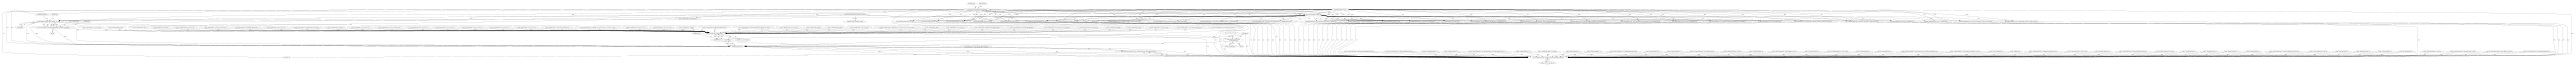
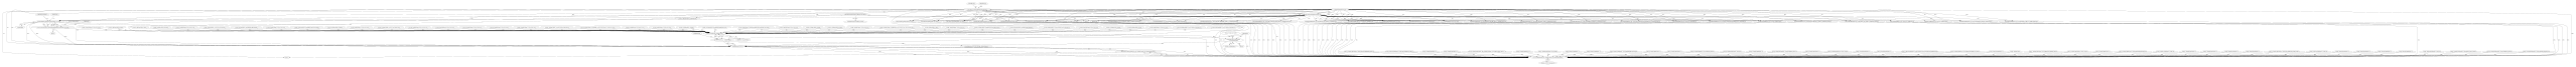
  digraph {
    fontname="PT Serif"
    node [fontname="PT Serif"]
    edge [fontname="PT Serif"]
    n1 [label="(Call,StartBootEncryptionSetup (DeviceObject, Irp, irpSp))"]
    n2 [label="(Call,Irp->IoStatus.Status = StartBootEncryptionSetup (DeviceObject, Irp, irpSp))"]
    n3 [label="(Call,TCCompleteIrp (Irp, Irp->IoStatus.Status, Irp->IoStatus.Information))"]
    n4 [label="(Identifier,irpSp)"]
    n5 [label="(MethodReturn,NTSTATUS)"]
    n6 [label="(Call,NT_SUCCESS (Irp->IoStatus.Status))"]
    n7 [label="(Block,)"]
    n8 [label="(Return,return TCCompleteIrp (Irp, Irp->IoStatus.Status, Irp->IoStatus.Information);)"]
    n9 [label="(Call,Irp->IoStatus.Information)"]
    n10 [label="(MethodParameterIn,PDEVICE_OBJECT DeviceObject)"]
    n11 [label="(Call,StartDecoySystemWipe (DeviceObject, Irp, irpSp))"]
    n12 [label="(Call,MountDevice (DeviceObject, mount))"]
    1000117
    n14 [label="(Call,IoGetCurrentIrpStackLocation (Irp))"]
    n15 [label="(Call,irpSp = IoGetCurrentIrpStackLocation (Irp))"]
    n16 [label="(Call,ValidateIOBufferSize (Irp, sizeof (VOLUME_PROPERTIES_STRUCT), ValidateInputOutput))"]
    n17 [label="(Call,ValidateIOBufferSize (Irp, sizeof (int), ValidateOutput))"]
    n18 [label="(Call,ValidateIOBufferSize (Irp, sizeof (int), ValidateOutput))"]
    n19 [label="(Call,GetBootLoaderFingerprint (Irp, irpSp))"]
    n20 [label="(Call,ValidateIOBufferSize (Irp, sizeof (DISK_GEOMETRY_STRUCT), ValidateInputOutput))"]
    n21 [label="(Call,GetBootLoaderVersion (Dump, irpSp))"]
    n22 [label="(Call,ReopenBootVolumeHeader (Irp, irpSp))"]
    n23 [label="(Call,ValidateIOBufferSize (Irp, sizeof (UNMOUNT_STRUCT), ValidateInputOutput))"]
    n24 [label="(Call,ValidateIOBufferSize (Irp, sizeof (DISK_PARTITION_INFO_STRUCT), ValidateInputOutput))"]
    n25 [label="(Call,ValidateIOBufferSize (Irp, sizeof (uint32), ValidateOutput))"]
    n26 [label="(Call,ValidateIOBufferSize (Irp, sizeof (LONG), ValidateOutput))"]
    n27 [label="(Call,ValidateIOBufferSize (Irp, sizeof (GetSystemDriveDumpConfigRequest), ValidateOutput))"]
    n28 [label="(Call,ValidateIOBufferSize (Irp, sizeof (GetWarningFlagsRequest), ValidateOutput))"]
    n29 [label="(Call,ValidateIOBufferSize (Irp, sizeof (RESOLVE_SYMLINK_STRUCT), ValidateInputOutput))"]
    n30 [label="(Call,ValidateIOBufferSize (Irp, sizeof (ProbeRealDriveSizeRequest), ValidateInputOutput))"]
    n31 [label="(Call,ValidateIOBufferSize (Irp, sizeof (int), ValidateOutput))"]
    n32 [label="(Call,GetDecoySystemWipeStatus (Irp, irpSp))"]
    n33 [label="(Call,ValidateIOBufferSize (Irp, sizeof (MOUNT_LIST_STRUCT), ValidateOutput))"]
    n34 [label="(Call,GetBootEncryptionAlgorithmName (Irp, irpSp))"]
    n35 [label="(Call,ValidateIOBufferSize (Irp, sizeof (int), ValidateOutput))"]
    n36 [label="(Call,ValidateIOBufferSize (Irp, sizeof (DISK_GEOMETRY_EX_STRUCT), ValidateInputOutput))"]
    n37 [label="(Call,GetBootEncryptionStatus (Irp, irpSp))"]
    n38 [label="(Call,ValidateIOBufferSize (Irp, sizeof (UNMOUNT_STRUCT), ValidateInputOutput))"]
    n39 [label="(Identifier,Irp)"]
    n40 [label="(Call,WriteBootDriveSector (Irp, irpSp))"]
    n41 [label="(Call,ValidateIOBufferSize (Irp, sizeof (GetSystemDriveConfigurationRequest), ValidateInputOutput))"]
    n42 [label="(Call,ValidateIOBufferSize (Irp, sizeof (OPEN_TEST_STRUCT), ValidateInputOutput))"]
    n43 [label="(Call,ValidateIOBufferSize (Irp, sizeof (MOUNT_STRUCT), ValidateInputOutput))"]
    n44 [label="(Call,GetBootDriveVolumeProperties (Irp, irpSp))"]
    n45 [label="(Block,)"]
    n46 [label="(Call,Irp->IoStatus.Status = GetSetupResult())"]
    n47 [label="(MethodParameterIn,PIRP Irp)"]
    n48 [label="(Call,!NT_SUCCESS (Irp->IoStatus.Status))"]
    n49 [label="(Call,Dump (\"IOCTL error 0x%08x\n\", Irp->IoStatus.Status))"]
    n50 [label="(Call,Irp->IoStatus.Status)"]
    n51 [label="(ControlStructure,if (!NT_SUCCESS (Irp->IoStatus.Status)))"]
    n52 [label="(Call,Irp->IoStatus.Status)"]
    n53 [label="(Block,)"]
    n54 [label="(Identifier,irpSp)"]
    n55 [label="(Call,Irp->IoStatus.Status = STATUS_SUCCESS)"]
    n56 [label="(Call,Irp->IoStatus.Information = sizeof (VOLUME_PROPERTIES_STRUCT))"]
    n57 [label="(Call,Irp->IoStatus.Information = sizeof (DISK_GEOMETRY_STRUCT))"]
    n58 [label="(Call,Irp->IoStatus.Information = 0)"]
    n59 [label="(Identifier,Irp)"]
    n60 [label="(Call,Irp->IoStatus.Status = STATUS_ACCESS_DENIED)"]
    n61 [label="(Call,Irp->IoStatus.Information = 0)"]
    n62 [label="(Call,Irp->IoStatus.Status = AbortBootEncryptionSetup())"]
    n63 [label="(Call,Irp->IoStatus.Status = STATUS_SUCCESS)"]
    n64 [label="(Call,Irp->IoStatus.Information = NT_SUCCESS (ntStatus) ? sizeof (OPEN_TEST_STRUCT) : 0)"]
    n65 [label="(Call,Irp->IoStatus.Status = WriteBootDriveSector (Irp, irpSp))"]
    n66 [label="(Call,Irp->IoStatus.Status = ntStatus)"]
    n67 [label="(Call,Irp->IoStatus.Information = 0)"]
    n68 [label="(Call,Irp->IoStatus.Information = sizeof (LONG))"]
    n69 [label="(Call,Irp->IoStatus.Information = 0)"]
    n70 [label="(Call,Irp->IoStatus.Status = STATUS_SUCCESS)"]
    n71 [label="(Call,Irp->IoStatus.Status)"]
    n72 [label="(Call,Irp->IoStatus.Information = 0)"]
    n73 [label="(Call,Irp->IoStatus.Information = sizeof (ProbeRealDriveSizeRequest))"]
    n74 [label="(Call,Irp->IoStatus.Status = STATUS_ACCESS_DENIED)"]
    n75 [label="(Call,Irp->IoStatus.Status = STATUS_SUCCESS)"]
    n76 [label="(Call,Irp->IoStatus.Status = STATUS_SUCCESS)"]
    n77 [label="(Call,Irp->IoStatus.Status = STATUS_SUCCESS)"]
    n78 [label="(Call,Irp->IoStatus.Information = 0)"]
    n79 [label="(Call,Irp->IoStatus.Information = 0)"]
    n80 [label="(Call,Irp->IoStatus.Information = sizeof (MOUNT_STRUCT))"]
    n81 [label="(Call,Irp->IoStatus.Status = STATUS_SUCCESS)"]
    n82 [label="(Call,Irp->IoStatus.Information = sizeof (int))"]
    n83 [label="(Call,Irp->IoStatus.Information = 0)"]
    n84 [label="(Call,Irp->IoStatus.Status = STATUS_SUCCESS)"]
    n85 [label="(Call,Irp->IoStatus.Status = STATUS_INVALID_PARAMETER)"]
    n86 [label="(Call,Irp->IoStatus.Status = cacheEmpty ? STATUS_PIPE_EMPTY : STATUS_SUCCESS)"]
    n87 [label="(Call,Irp->IoStatus.Status = STATUS_SUCCESS)"]
    n88 [label="(Call,Irp->IoStatus.Information = sizeof (UNMOUNT_STRUCT))"]
    n89 [label="(Call,Irp->IoStatus.Status = STATUS_SUCCESS)"]
    n90 [label="(Call,Irp->IoStatus.Information = 0)"]
    n91 [label="(Call,Irp->IoStatus.Information = sizeof (*request))"]
    n92 [label="(Call,Irp->IoStatus.Information = 0)"]
    n93 [label="(Call,Irp->IoStatus.Status = ntStatus)"]
    n94 [label="(Call,Irp->IoStatus.Status = ReadRegistryConfigFlags (FALSE))"]
    n95 [label="(Call,Irp->IoStatus.Information = 0)"]
    n96 [label="(Call,Irp->IoStatus.Information = irpSp->Parameters.DeviceIoControl.OutputBufferLength)"]
    n97 [label="(Call,Irp->IoStatus.Status = StartDecoySystemWipe (DeviceObject, Irp, irpSp))"]
    n98 [label="(Call,Irp->IoStatus.Status = STATUS_SUCCESS)"]
    n99 [label="(Call,Irp->IoStatus.Status = ntStatus)"]
    n100 [label="(Call,Irp->IoStatus.Information = sizeof (DISK_GEOMETRY_EX_STRUCT))"]
    n101 [label="(Call,Irp->IoStatus.Information = 0)"]
    n102 [label="(Call,Irp->IoStatus.Status)"]
    n103 [label="(Identifier,DeviceObject)"]
    n104 [label="(Call,Irp->IoStatus.Information = sizeof (RESOLVE_SYMLINK_STRUCT))"]
    n105 [label="(Call,Irp->IoStatus.Information = sizeof (*request))"]
    n106 [label="(Literal,\"IOCTL error 0x%08x\n\")"]
    n107 [label="(Call,Irp->IoStatus.Status = ntStatus)"]
    n108 [label="(Identifier,irpSp)"]
    n109 [label="(Call,Irp->IoStatus.Information = 0)"]
    n110 [label="(Call,Irp->IoStatus.Information = sizeof (ProbeRealDriveSizeRequest))"]
    n111 [label="(Call,Irp->IoStatus.Status = STATUS_SUCCESS)"]
    n112 [label="(Call,Irp->IoStatus.Status = PortableMode ? STATUS_SUCCESS : STATUS_PIPE_EMPTY)"]
    n113 [label="(Call,Irp->IoStatus.Status = status)"]
    n114 [label="(Call,Irp->IoStatus.Information = sizeof (int))"]
    n115 [label="(Call,Irp->IoStatus.Status = STATUS_SUCCESS)"]
    n116 [label="(Call,Irp->IoStatus.Information = 0)"]
    n117 [label="(Call,Irp->IoStatus.Status = MountDevice (DeviceObject, mount))"]
    n118 [label="(Call,Irp->IoStatus.Information = 0)"]
    n119 [label="(Call,Irp->IoStatus.Status = GetDecoySystemWipeResult())"]
    n120 [label="(Call,Irp->IoStatus.Information = 0)"]
    n121 [label="(Call,Irp->IoStatus.Status = STATUS_INSUFFICIENT_RESOURCES)"]
    n122 [label="(Call,Irp->IoStatus.Information = 0)"]
    n123 [label="(Call,Irp->IoStatus.Status = STATUS_SUCCESS)"]
    n124 [label="(Call,Irp->IoStatus.Information = sizeof (DISK_PARTITION_INFO_STRUCT))"]
    n125 [label="(Call,Irp->IoStatus.Information = sizeof (int))"]
    n126 [label="(Call,Irp->IoStatus.Status = ntStatus)"]
    n127 [label="(Call,Irp->IoStatus.Information = 0)"]
    n128 [label="(Call,Irp->IoStatus.Status = status)"]
    n129 [label="(Call,Irp->IoStatus.Status = STATUS_SUCCESS)"]
    n130 [label="(Identifier,Irp)"]
    n131 [label="(Call,Irp->IoStatus.Status = STATUS_INVALID_PARAMETER)"]
    n132 [label="(Call,Irp->IoStatus.Information = 0)"]
    n133 [label="(Call,Irp->IoStatus.Information = 0)"]
    n134 [label="(Call,Irp->IoStatus.Status = STATUS_INVALID_PARAMETER)"]
    n135 [label="(Call,Irp->IoStatus.Information = 0)"]
    n136 [label="(Identifier,irpSp)"]
    n137 [label="(Identifier,Irp)"]
    n138 [label="(Call,Irp->IoStatus.Status = STATUS_SUCCESS)"]
    n139 [label="(Call,Irp->IoStatus.Information = sizeof (int))"]
    n140 [label="(Call,Irp->IoStatus.Information = sizeof (MOUNT_LIST_STRUCT))"]
    n141 [label="(Call,Irp->IoStatus.Status = ntStatus)"]
    n142 [label="(Call,Irp->IoStatus.Information = sizeof (UNMOUNT_STRUCT))"]
    n143 [label="(Call,Irp->IoStatus.Status = status)"]
    n144 [label="(Call,Irp->IoStatus.Status = ntStatus)"]
    n145 [label="(Call,Irp->IoStatus.Information = sizeof (GetWarningFlagsRequest))"]
    n1 -> n2 [label="AST: "]
    n1 -> n2 [label="DDG: "]
    n1 -> n2 [label="DDG: "]
    n1 -> n2 [label="DDG: "]
    n1 -> n3 [label="DDG: "]
    n1 -> n4 [label="CFG: "]
    n1 -> n5 [label="DDG: "]
    n1 -> n5 [label="DDG: "]
    n2 -> n1 [label="CFG: "]
    n2 -> n5 [label="DDG: "]
    n2 -> n6 [label="DDG: "]
    n2 -> n7 [label="AST: "]
    n3 -> n5 [label="DDG: "]
    n3 -> n5 [label="DDG: "]
    n3 -> n5 [label="DDG: "]
    n3 -> n5 [label="DDG: "]
    n3 -> n8 [label="AST: "]
    n3 -> n8 [label="DDG: "]
    n3 -> n9 [label="CFG: "]
    n4 -> n1 [label="AST: "]
    n5 -> n8 [label="CFG: "]
    n6 -> n3 [label="DDG: "]
    n6 -> n48 [label="AST: "]
    n6 -> n48 [label="DDG: "]
    n6 -> n49 [label="DDG: "]
    n6 -> n50 [label="CFG: "]
    n8 -> n3 [label="CFG: "]
    n8 -> n5 [label="DDG: "]
    n8 -> n45 [label="AST: "]
    n9 -> n3 [label="AST: "]
    n10 -> n1 [label="DDG: "]
    n10 -> n5 [label="DDG: "]
    n10 -> n11 [label="DDG: "]
    n10 -> n12 [label="DDG: "]
    n10 -> 1000117 [label="AST: "]
    n11 -> n3 [label="DDG: "]
    n14 -> n1 [label="DDG: "]
    n14 -> n3 [label="DDG: "]
    n14 -> n11 [label="DDG: "]
    n14 -> n15 [label="AST: "]
    n14 -> n15 [label="DDG: "]
    n14 -> n16 [label="DDG: "]
    n14 -> n17 [label="DDG: "]
    n14 -> n18 [label="DDG: "]
    n14 -> n19 [label="DDG: "]
    n14 -> n20 [label="DDG: "]
    n14 -> n21 [label="DDG: "]
    n14 -> n22 [label="DDG: "]
    n14 -> n23 [label="DDG: "]
    n14 -> n24 [label="DDG: "]
    n14 -> n25 [label="DDG: "]
    n14 -> n26 [label="DDG: "]
    n14 -> n27 [label="DDG: "]
    n14 -> n28 [label="DDG: "]
    n14 -> n29 [label="DDG: "]
    n14 -> n30 [label="DDG: "]
    n14 -> n31 [label="DDG: "]
    n14 -> n32 [label="DDG: "]
    n14 -> n33 [label="DDG: "]
    n14 -> n34 [label="DDG: "]
    n14 -> n35 [label="DDG: "]
    n14 -> n36 [label="DDG: "]
    n14 -> n37 [label="DDG: "]
    n14 -> n38 [label="DDG: "]
    n14 -> n39 [label="CFG: "]
    n14 -> n40 [label="DDG: "]
    n14 -> n41 [label="DDG: "]
    n14 -> n42 [label="DDG: "]
    n14 -> n43 [label="DDG: "]
    n14 -> n44 [label="DDG: "]
    n15 -> n1 [label="DDG: "]
    n15 -> n5 [label="DDG: "]
    n15 -> n5 [label="DDG: "]
    n15 -> n14 [label="CFG: "]
    n15 -> n19 [label="DDG: "]
    n15 -> n21 [label="DDG: "]
    n15 -> n22 [label="DDG: "]
    n15 -> n32 [label="DDG: "]
    n15 -> n34 [label="DDG: "]
    n15 -> n37 [label="DDG: "]
    n15 -> n40 [label="DDG: "]
    n15 -> n44 [label="DDG: "]
    n15 -> n45 [label="AST: "]
    n15 -> n46 [label="DDG: "]
    n16 -> n3 [label="DDG: "]
    n17 -> n3 [label="DDG: "]
    n18 -> n3 [label="DDG: "]
    n19 -> n3 [label="DDG: "]
    n20 -> n3 [label="DDG: "]
    n21 -> n3 [label="DDG: "]
    n22 -> n3 [label="DDG: "]
    n23 -> n3 [label="DDG: "]
    n24 -> n3 [label="DDG: "]
    n25 -> n3 [label="DDG: "]
    n26 -> n3 [label="DDG: "]
    n27 -> n3 [label="DDG: "]
    n28 -> n3 [label="DDG: "]
    n29 -> n3 [label="DDG: "]
    n30 -> n3 [label="DDG: "]
    n31 -> n3 [label="DDG: "]
    n32 -> n3 [label="DDG: "]
    n33 -> n3 [label="DDG: "]
    n34 -> n3 [label="DDG: "]
    n35 -> n3 [label="DDG: "]
    n36 -> n3 [label="DDG: "]
    n37 -> n3 [label="DDG: "]
    n38 -> n3 [label="DDG: "]
    n39 -> n14 [label="AST: "]
    n40 -> n3 [label="DDG: "]
    n41 -> n3 [label="DDG: "]
    n42 -> n3 [label="DDG: "]
    n43 -> n3 [label="DDG: "]
    n44 -> n3 [label="DDG: "]
    n46 -> n6 [label="DDG: "]
    n47 -> n1 [label="DDG: "]
    n47 -> n3 [label="DDG: "]
    n47 -> n5 [label="DDG: "]
    n47 -> n11 [label="DDG: "]
    n47 -> 1000117 [label="AST: "]
    n47 -> n14 [label="DDG: "]
    n47 -> n16 [label="DDG: "]
    n47 -> n17 [label="DDG: "]
    n47 -> n18 [label="DDG: "]
    n47 -> n19 [label="DDG: "]
    n47 -> n20 [label="DDG: "]
    n47 -> n21 [label="DDG: "]
    n47 -> n22 [label="DDG: "]
    n47 -> n23 [label="DDG: "]
    n47 -> n24 [label="DDG: "]
    n47 -> n25 [label="DDG: "]
    n47 -> n26 [label="DDG: "]
    n47 -> n27 [label="DDG: "]
    n47 -> n28 [label="DDG: "]
    n47 -> n29 [label="DDG: "]
    n47 -> n30 [label="DDG: "]
    n47 -> n31 [label="DDG: "]
    n47 -> n32 [label="DDG: "]
    n47 -> n33 [label="DDG: "]
    n47 -> n34 [label="DDG: "]
    n47 -> n35 [label="DDG: "]
    n47 -> n36 [label="DDG: "]
    n47 -> n37 [label="DDG: "]
    n47 -> n38 [label="DDG: "]
    n47 -> n40 [label="DDG: "]
    n47 -> n41 [label="DDG: "]
    n47 -> n42 [label="DDG: "]
    n47 -> n43 [label="DDG: "]
    n47 -> n44 [label="DDG: "]
    n48 -> n5 [label="DDG: "]
    n48 -> n5 [label="DDG: "]
    n48 -> n6 [label="CFG: "]
-   n51 -> n48 [label="AST: "]
+   n48 -> n51 [label="AST: "]
    n49 -> n3 [label="DDG: "]
    n49 -> n5 [label="DDG: "]
    n49 -> n52 [label="CFG: "]
    n49 -> n53 [label="AST: "]
    n50 -> n6 [label="AST: "]
    n52 -> n49 [label="AST: "]
    n54 -> n48 [label="CFG: "]
    n55 -> n6 [label="DDG: "]
    n56 -> n3 [label="DDG: "]
    n57 -> n3 [label="DDG: "]
    n58 -> n3 [label="DDG: "]
    n59 -> n1 [label="AST: "]
    n60 -> n6 [label="DDG: "]
    n61 -> n3 [label="DDG: "]
    n62 -> n6 [label="DDG: "]
    n63 -> n6 [label="DDG: "]
    n64 -> n3 [label="DDG: "]
    n65 -> n6 [label="DDG: "]
    n66 -> n6 [label="DDG: "]
    n67 -> n3 [label="DDG: "]
    n68 -> n3 [label="DDG: "]
    n69 -> n3 [label="DDG: "]
    n70 -> n6 [label="DDG: "]
    n71 -> n2 [label="AST: "]
    n72 -> n3 [label="DDG: "]
    n73 -> n3 [label="DDG: "]
    n74 -> n6 [label="DDG: "]
    n75 -> n6 [label="DDG: "]
    n76 -> n6 [label="DDG: "]
    n77 -> n6 [label="DDG: "]
    n78 -> n3 [label="DDG: "]
    n79 -> n3 [label="DDG: "]
    n80 -> n3 [label="DDG: "]
    n81 -> n6 [label="DDG: "]
    n82 -> n3 [label="DDG: "]
    n83 -> n3 [label="DDG: "]
    n84 -> n6 [label="DDG: "]
    n85 -> n6 [label="DDG: "]
    n86 -> n6 [label="DDG: "]
    n87 -> n6 [label="DDG: "]
    n88 -> n3 [label="DDG: "]
    n89 -> n6 [label="DDG: "]
    n90 -> n3 [label="DDG: "]
    n91 -> n3 [label="DDG: "]
    n92 -> n3 [label="DDG: "]
    n93 -> n6 [label="DDG: "]
    n94 -> n6 [label="DDG: "]
    n95 -> n3 [label="DDG: "]
    n96 -> n3 [label="DDG: "]
    n97 -> n6 [label="DDG: "]
    n98 -> n6 [label="DDG: "]
    n99 -> n6 [label="DDG: "]
    n100 -> n3 [label="DDG: "]
    n101 -> n3 [label="DDG: "]
    n102 -> n3 [label="AST: "]
    n103 -> n1 [label="AST: "]
    n104 -> n3 [label="DDG: "]
    n105 -> n3 [label="DDG: "]
    n106 -> n49 [label="AST: "]
    n107 -> n6 [label="DDG: "]
    n108 -> n15 [label="AST: "]
    n109 -> n3 [label="DDG: "]
    n110 -> n3 [label="DDG: "]
    n111 -> n6 [label="DDG: "]
    n112 -> n6 [label="DDG: "]
    n113 -> n6 [label="DDG: "]
    n114 -> n3 [label="DDG: "]
    n115 -> n6 [label="DDG: "]
    n116 -> n3 [label="DDG: "]
    n117 -> n6 [label="DDG: "]
    n118 -> n3 [label="DDG: "]
    n119 -> n6 [label="DDG: "]
    n120 -> n3 [label="DDG: "]
    n121 -> n6 [label="DDG: "]
    n122 -> n3 [label="DDG: "]
    n123 -> n6 [label="DDG: "]
    n124 -> n3 [label="DDG: "]
    n125 -> n3 [label="DDG: "]
    n126 -> n6 [label="DDG: "]
    n127 -> n3 [label="DDG: "]
    n128 -> n6 [label="DDG: "]
    n129 -> n6 [label="DDG: "]
    n130 -> n2 [label="CFG: "]
    n131 -> n6 [label="DDG: "]
    n132 -> n3 [label="DDG: "]
    n133 -> n3 [label="DDG: "]
    n134 -> n6 [label="DDG: "]
    n135 -> n3 [label="DDG: "]
    n136 -> n15 [label="CFG: "]
    n137 -> n3 [label="AST: "]
    n137 -> n48 [label="CFG: "]
    n137 -> n49 [label="CFG: "]
    n138 -> n6 [label="DDG: "]
    n139 -> n3 [label="DDG: "]
    n140 -> n3 [label="DDG: "]
    n141 -> n6 [label="DDG: "]
    n142 -> n3 [label="DDG: "]
    n143 -> n6 [label="DDG: "]
    n144 -> n6 [label="DDG: "]
    n145 -> n3 [label="DDG: "]
  }
